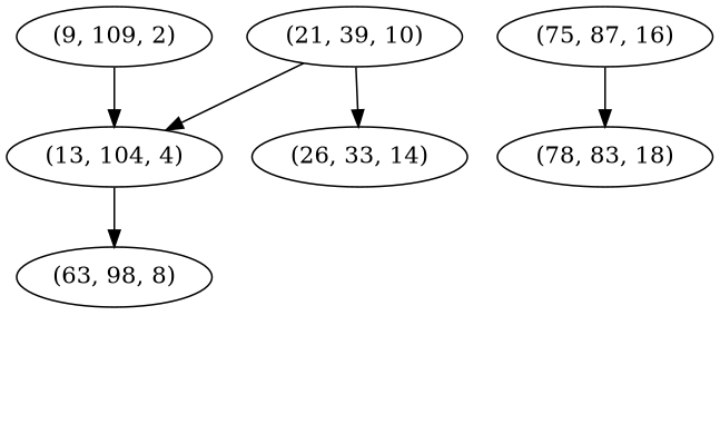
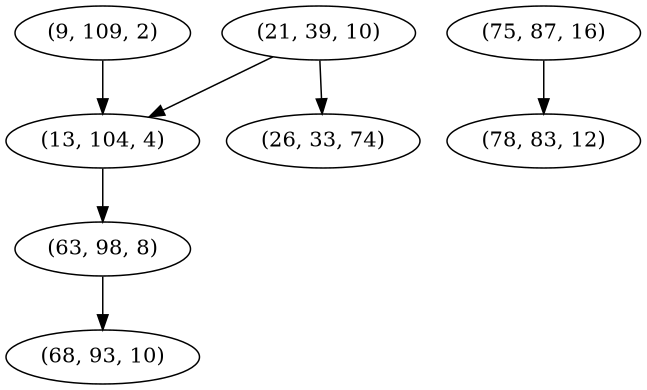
  digraph {
    n1 [label="(9, 109, 2)"]
    "(13, 104, 4)"
    "(63, 98, 8)"
    "(21, 39, 10)"
-   "(26, 33, 14)"
+   "(26, 33, 14)" [label="(26, 33, 74)"]
+   "(68, 93, 10)"
    "(75, 87, 16)"
-   "(78, 83, 18)"
+   "(78, 83, 18)" [label="(78, 83, 12)"]
    n1 -> "(13, 104, 4)"
    "(13, 104, 4)" -> "(63, 98, 8)"
+   "(63, 98, 8)" -> "(68, 93, 10)"
    "(21, 39, 10)" -> "(13, 104, 4)"
    "(21, 39, 10)" -> "(26, 33, 14)"
    "(75, 87, 16)" -> "(78, 83, 18)"
  }
